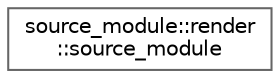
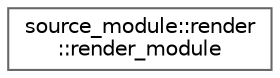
  digraph {
    rankdir=LR
-   n1 [color=grey40 fillcolor=white fontname=Helvetica fontsize=10 height=0.2 label="source_module::render\l::source_module" shape=box style=filled width=0.4]
+   n1 [color=grey40 fillcolor=white fontname=Helvetica fontsize=10 height=0.2 label="source_module::render\l::render_module" shape=box style=filled width=0.4]
  }
